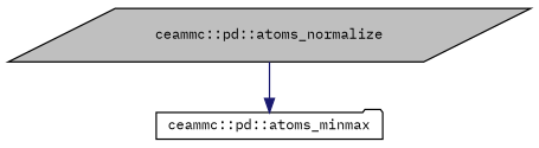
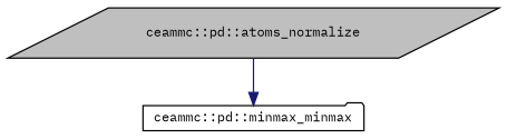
  digraph {
    rankdir=TB
    fontname="IBM Plex Mono"
    node [color=black fontname="IBM Plex Mono" fontsize=10 style=filled]
    n1 [fillcolor=grey75 fontcolor=black height=0.2 label="ceammc::pd::atoms_normalize" shape=parallelogram width=0.4]
-   n2 [fillcolor=white height=0.2 label="ceammc::pd::atoms_minmax" shape=folder width=0.4]
+   n2 [fillcolor=white height=0.2 label="ceammc::pd::minmax_minmax" shape=folder width=0.4]
    n1 -> n2 [color=midnightblue fontname="IBM Plex Mono" fontsize=10 labelfontname=Helvetica labelfontsize=10 style=solid]
  }
